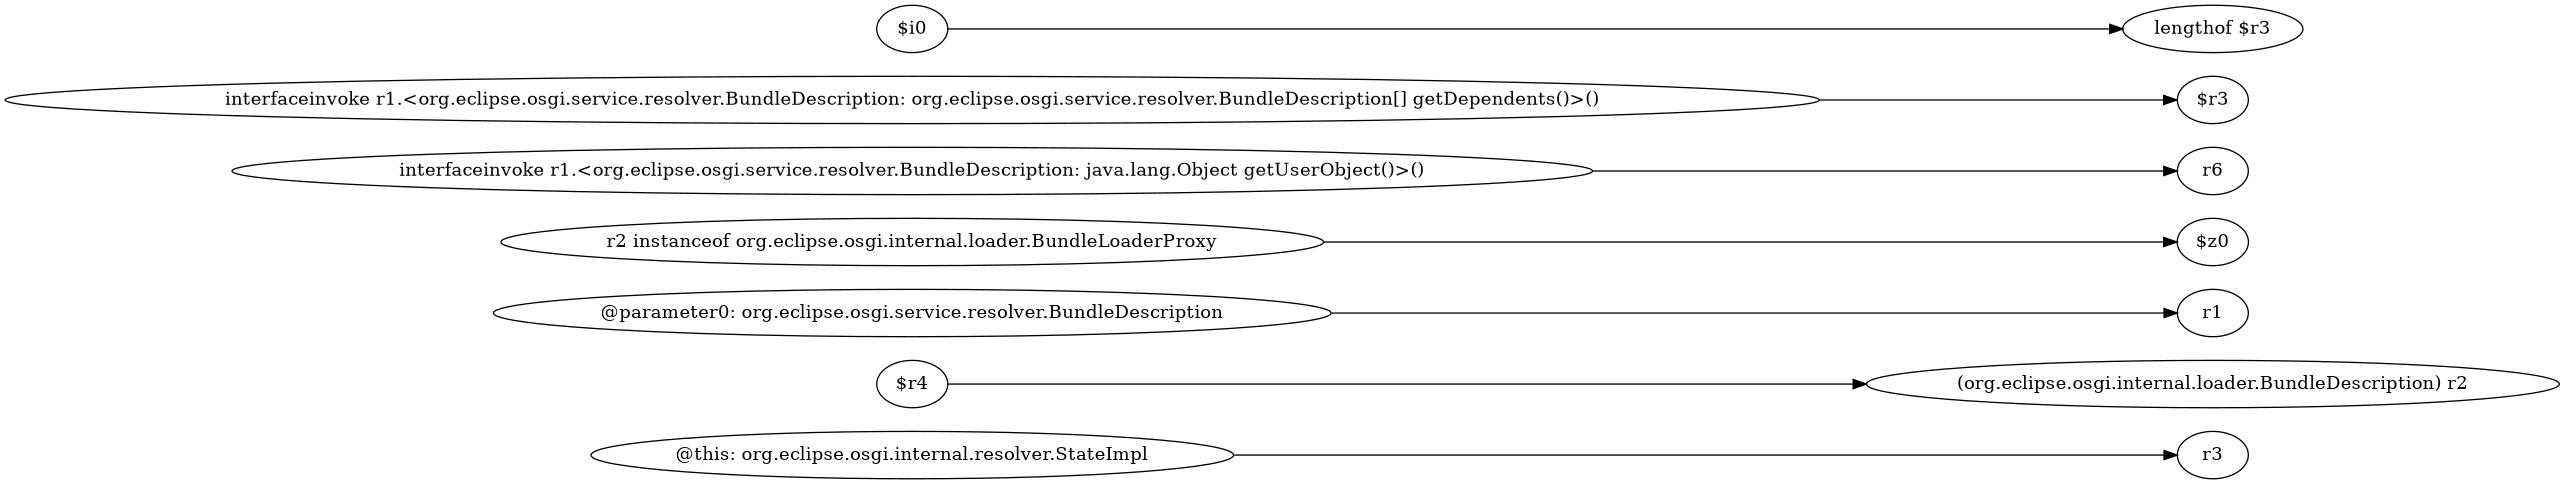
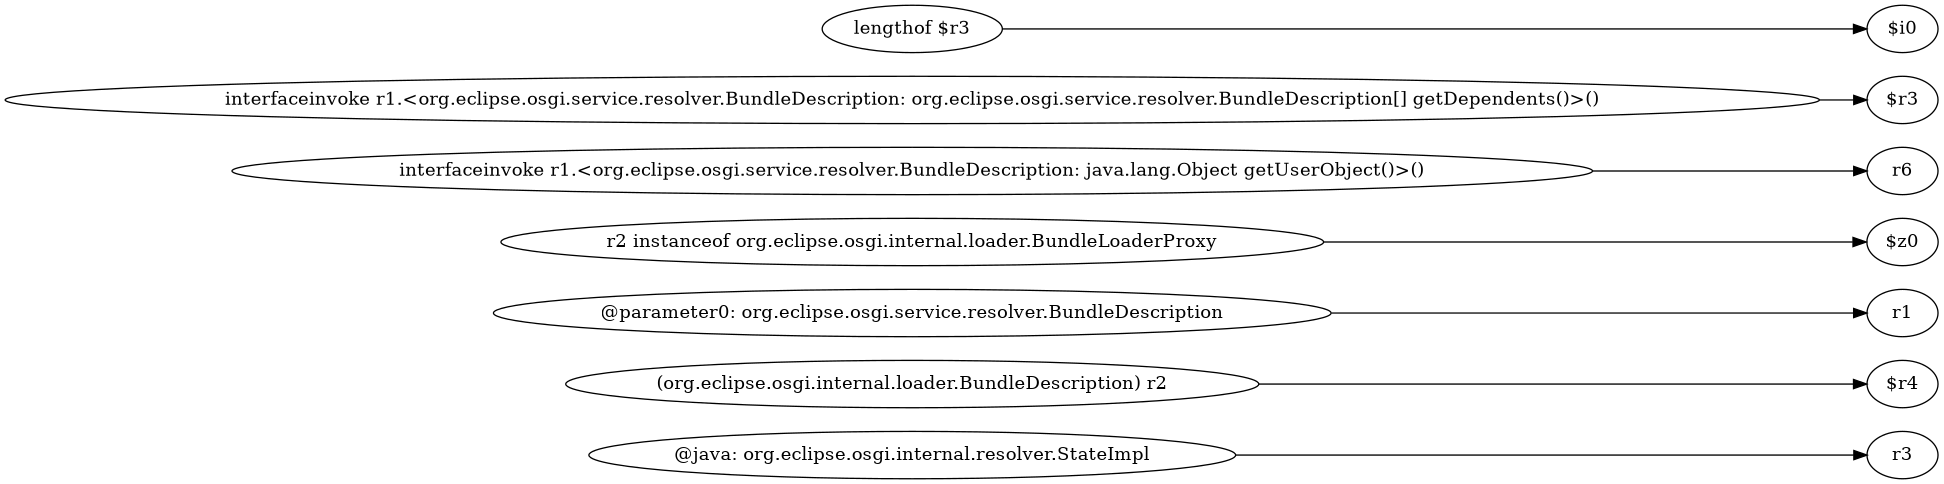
  digraph {
    rankdir=LR
-   n1 [label="@this: org.eclipse.osgi.internal.resolver.StateImpl"]
+   n1 [label="@java: org.eclipse.osgi.internal.resolver.StateImpl"]
    n2 [label=r3]
    n3 [label="(org.eclipse.osgi.internal.loader.BundleDescription) r2"]
    n4 [label="$r4"]
    n5 [label="@parameter0: org.eclipse.osgi.service.resolver.BundleDescription"]
    n6 [label=r1]
    n7 [label="r2 instanceof org.eclipse.osgi.internal.loader.BundleLoaderProxy"]
    n8 [label="$z0"]
    n9 [label="interfaceinvoke r1.<org.eclipse.osgi.service.resolver.BundleDescription: java.lang.Object getUserObject()>()"]
    n10 [label=r6]
    n11 [label="interfaceinvoke r1.<org.eclipse.osgi.service.resolver.BundleDescription: org.eclipse.osgi.service.resolver.BundleDescription[] getDependents()>()"]
    n12 [label="$r3"]
    n13 [label="lengthof $r3"]
    n14 [label="$i0"]
    n1 -> n2
-   n4 -> n3
+   n3 -> n4
    n5 -> n6
    n7 -> n8
    n9 -> n10
    n11 -> n12
-   n14 -> n13
+   n13 -> n14
  }
